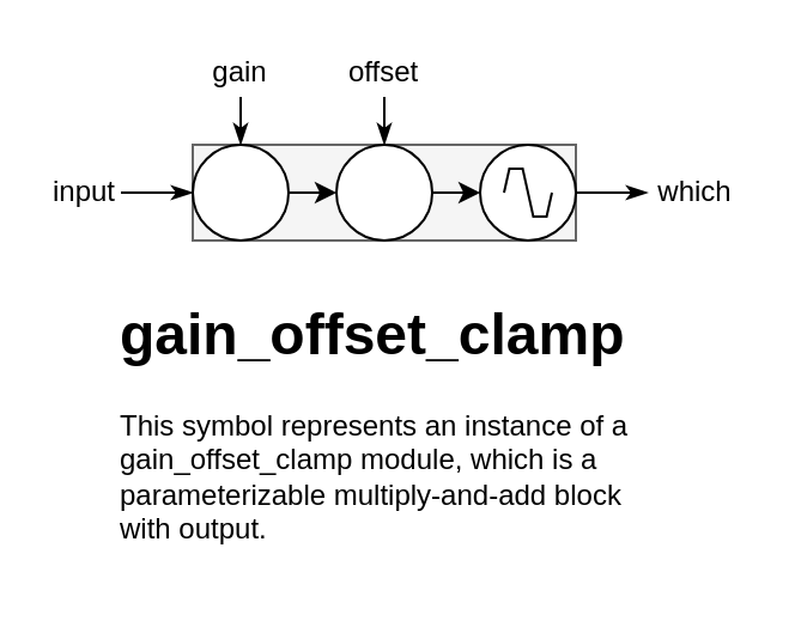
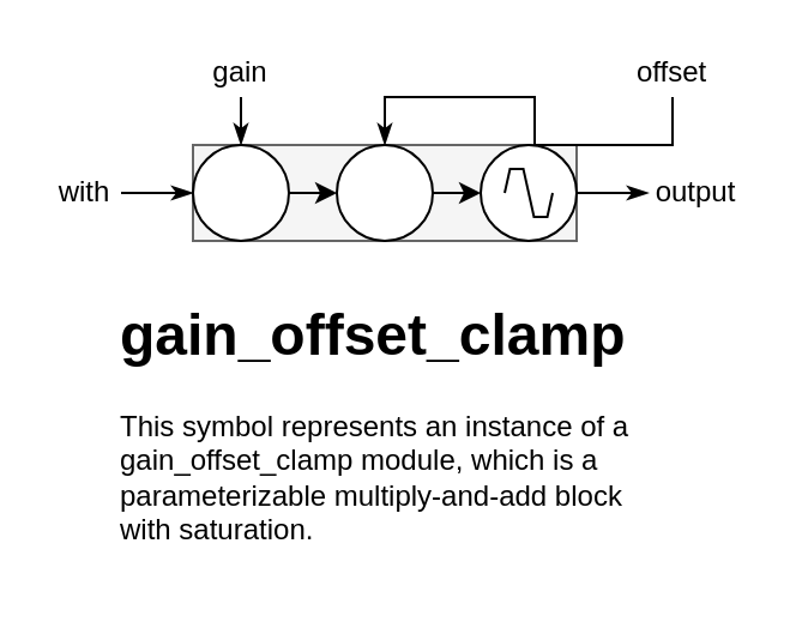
  <mxCell id="0" />
  <mxCell id="1" parent="0" />
  <mxCell id="2" value="" style="group" parent="1" vertex="1" connectable="0"><mxGeometry x="80" y="60" width="160" height="40" as="geometry" /></mxCell>
  <mxCell id="3" value="" style="rounded=0;whiteSpace=wrap;html=1;fillColor=#f5f5f5;strokeColor=#666666;fontColor=#333333;" parent="2" vertex="1"><mxGeometry width="160" height="40" as="geometry" /></mxCell>
  <mxCell id="4" value="" style="group" parent="2" vertex="1" connectable="0"><mxGeometry width="40" height="40" as="geometry" /></mxCell>
  <mxCell id="5" value="" style="ellipse;whiteSpace=wrap;html=1;aspect=fixed;" parent="4" vertex="1"><mxGeometry width="40" height="40" as="geometry" /></mxCell>
  <mxCell id="6" value="" style="shape=image;html=1;verticalAlign=top;verticalLabelPosition=bottom;labelBackgroundColor=#ffffff;imageAspect=0;aspect=fixed;image=https://cdn4.iconfinder.com/data/icons/integral/128/cross-128.png" parent="4" vertex="1"><mxGeometry x="10" y="10" width="20" height="20" as="geometry" /></mxCell>
  <mxCell id="7" value="" style="group" parent="2" vertex="1" connectable="0"><mxGeometry x="60" width="40" height="40" as="geometry" /></mxCell>
  <mxCell id="8" value="" style="ellipse;whiteSpace=wrap;html=1;aspect=fixed;" parent="7" vertex="1"><mxGeometry width="40" height="40" as="geometry" /></mxCell>
  <mxCell id="9" value="" style="shape=image;html=1;verticalAlign=top;verticalLabelPosition=bottom;labelBackgroundColor=#ffffff;imageAspect=0;aspect=fixed;image=https://cdn4.iconfinder.com/data/icons/integral/128/plus-128.png" parent="7" vertex="1"><mxGeometry x="10" y="10" width="20" height="20" as="geometry" /></mxCell>
  <mxCell id="10" value="" style="edgeStyle=orthogonalEdgeStyle;rounded=0;orthogonalLoop=1;jettySize=auto;html=1;exitX=1;exitY=0.5;exitDx=0;exitDy=0;entryX=0;entryY=0.5;entryDx=0;entryDy=0;" parent="2" source="5" target="8" edge="1"><mxGeometry relative="1" as="geometry"><mxPoint x="40" y="20" as="sourcePoint" /><mxPoint x="80" y="20" as="targetPoint" /></mxGeometry></mxCell>
  <mxCell id="11" value="" style="group" parent="2" vertex="1" connectable="0"><mxGeometry x="120" width="40" height="40" as="geometry" /></mxCell>
  <mxCell id="12" value="" style="ellipse;whiteSpace=wrap;html=1;aspect=fixed;" parent="11" vertex="1"><mxGeometry width="40" height="40" as="geometry" /></mxCell>
  <mxCell id="13" value="" style="pointerEvents=1;verticalLabelPosition=bottom;shadow=0;dashed=0;align=center;html=1;verticalAlign=top;shape=mxgraph.electrical.waveforms.slow_square_wave;" parent="11" vertex="1"><mxGeometry x="10" y="10" width="20" height="20" as="geometry" /></mxCell>
  <mxCell id="14" style="edgeStyle=orthogonalEdgeStyle;rounded=0;orthogonalLoop=1;jettySize=auto;html=1;exitX=1;exitY=0.5;exitDx=0;exitDy=0;entryX=0;entryY=0.5;entryDx=0;entryDy=0;" parent="2" source="8" target="12" edge="1"><mxGeometry relative="1" as="geometry"><mxPoint x="120" y="20" as="sourcePoint" /></mxGeometry></mxCell>
- <mxCell id="15" value="&lt;h1&gt;gain_offset_clamp&lt;/h1&gt;&lt;p&gt;This symbol represents an instance of a gain_offset_clamp module, which is a parameterizable multiply-and-add block with output.&lt;/p&gt;" style="text;html=1;strokeColor=none;fillColor=none;spacing=5;spacingTop=-20;whiteSpace=wrap;overflow=hidden;rounded=0;fontSize=12;fontColor=#000000;" parent="1" vertex="1"><mxGeometry x="45" y="120" width="230" height="120" as="geometry" /></mxCell>
+ <mxCell id="15" value="&lt;h1&gt;gain_offset_clamp&lt;/h1&gt;&lt;p&gt;This symbol represents an instance of a gain_offset_clamp module, which is a parameterizable multiply-and-add block with saturation.&lt;/p&gt;" style="text;html=1;strokeColor=none;fillColor=none;spacing=5;spacingTop=-20;whiteSpace=wrap;overflow=hidden;rounded=0;fontSize=12;fontColor=#000000;" parent="1" vertex="1"><mxGeometry x="45" y="120" width="230" height="120" as="geometry" /></mxCell>
  <mxCell id="16" style="edgeStyle=orthogonalEdgeStyle;rounded=0;orthogonalLoop=1;jettySize=auto;html=1;exitX=1;exitY=0.5;exitDx=0;exitDy=0;endArrow=classicThin;endFill=1;strokeWidth=1;fontSize=12;entryX=0;entryY=0.5;entryDx=0;entryDy=0;" parent="1" source="3" target="19" edge="1"><mxGeometry relative="1" as="geometry"><mxPoint x="290" y="79.944" as="targetPoint" /></mxGeometry></mxCell>
  <mxCell id="17" style="edgeStyle=orthogonalEdgeStyle;rounded=0;orthogonalLoop=1;jettySize=auto;html=1;endArrow=classicThin;endFill=1;strokeWidth=1;fontSize=12;entryX=0;entryY=0.5;entryDx=0;entryDy=0;exitX=1;exitY=0.5;exitDx=0;exitDy=0;" parent="1" source="18" target="5" edge="1"><mxGeometry relative="1" as="geometry"><mxPoint x="300" y="89.944" as="targetPoint" /><mxPoint x="30" y="80" as="sourcePoint" /></mxGeometry></mxCell>
- <mxCell id="18" value="input" style="text;html=1;strokeColor=none;fillColor=none;align=center;verticalAlign=middle;whiteSpace=wrap;rounded=0;fontSize=12;fontColor=#000000;" parent="1" vertex="1"><mxGeometry x="20" y="70" width="30" height="20" as="geometry" /></mxCell>
- <mxCell id="19" value="which" style="text;html=1;strokeColor=none;fillColor=none;align=center;verticalAlign=middle;whiteSpace=wrap;rounded=0;fontSize=12;fontColor=#000000;" parent="1" vertex="1"><mxGeometry x="270" y="70" width="40" height="20" as="geometry" /></mxCell>
+ <mxCell id="18" value="with" style="text;html=1;strokeColor=none;fillColor=none;align=center;verticalAlign=middle;whiteSpace=wrap;rounded=0;fontSize=12;fontColor=#000000;" parent="1" vertex="1"><mxGeometry x="20" y="70" width="30" height="20" as="geometry" /></mxCell>
+ <mxCell id="19" value="output" style="text;html=1;strokeColor=none;fillColor=none;align=center;verticalAlign=middle;whiteSpace=wrap;rounded=0;fontSize=12;fontColor=#000000;" parent="1" vertex="1"><mxGeometry x="270" y="70" width="40" height="20" as="geometry" /></mxCell>
  <mxCell id="20" style="edgeStyle=orthogonalEdgeStyle;rounded=0;orthogonalLoop=1;jettySize=auto;html=1;exitX=0.5;exitY=1;exitDx=0;exitDy=0;entryX=0.5;entryY=0;entryDx=0;entryDy=0;endArrow=classicThin;endFill=1;strokeWidth=1;fontSize=12;" parent="1" source="21" target="5" edge="1"><mxGeometry relative="1" as="geometry" /></mxCell>
  <mxCell id="21" value="gain" style="text;html=1;strokeColor=none;fillColor=none;align=center;verticalAlign=middle;whiteSpace=wrap;rounded=0;fontSize=12;fontColor=#000000;" parent="1" vertex="1"><mxGeometry x="80" y="20" width="40" height="20" as="geometry" /></mxCell>
  <mxCell id="22" style="edgeStyle=orthogonalEdgeStyle;rounded=0;orthogonalLoop=1;jettySize=auto;html=1;exitX=0.5;exitY=1;exitDx=0;exitDy=0;entryX=0.5;entryY=0;entryDx=0;entryDy=0;endArrow=classicThin;endFill=1;strokeWidth=1;fontSize=12;" parent="1" source="23" target="8" edge="1"><mxGeometry relative="1" as="geometry" /></mxCell>
- <mxCell id="23" value="offset" style="text;html=1;strokeColor=none;fillColor=none;align=center;verticalAlign=middle;whiteSpace=wrap;rounded=0;fontSize=12;fontColor=#000000;" parent="1" vertex="1"><mxGeometry x="145" y="20" width="30" height="20" as="geometry" /></mxCell>
+ <mxCell id="23" value="offset" style="text;html=1;strokeColor=none;fillColor=none;align=center;verticalAlign=middle;whiteSpace=wrap;rounded=0;fontSize=12;fontColor=#000000;" parent="1" vertex="1"><mxGeometry x="265" y="20" width="30" height="20" as="geometry" /></mxCell>
